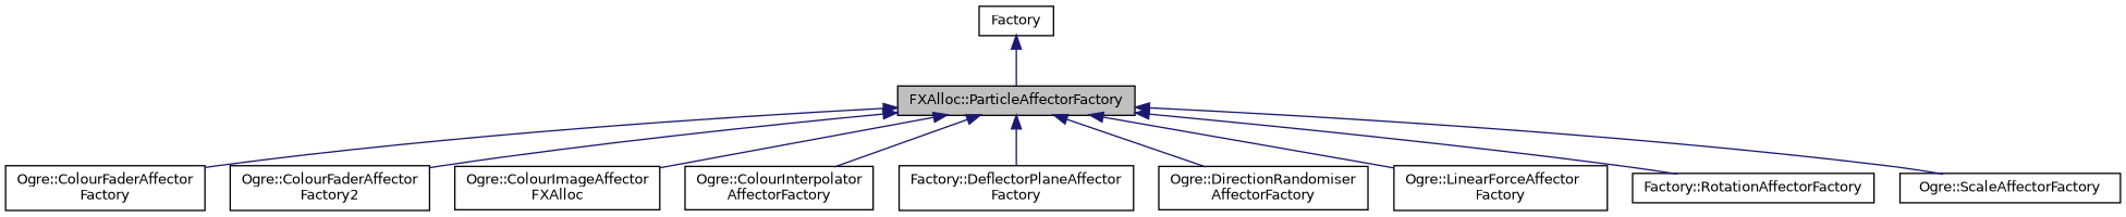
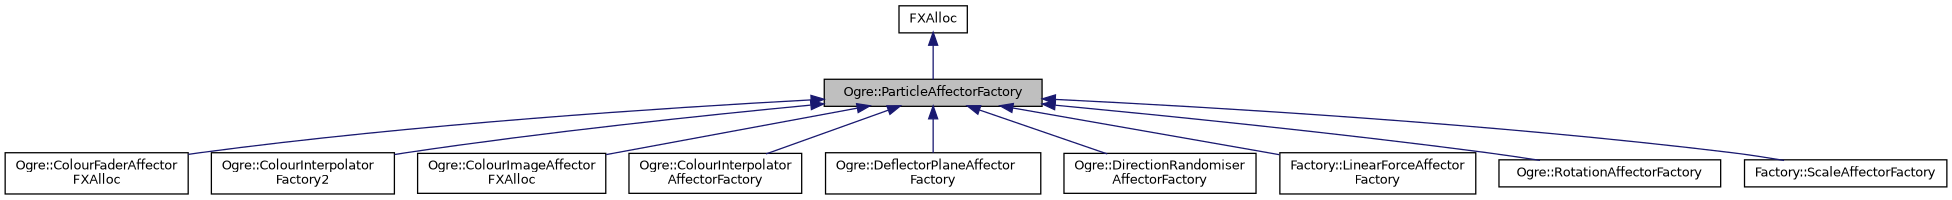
  digraph {
    rankdir=TB
    node [color=black fontname=Helvetica fontsize=10 shape=record]
    edge [color=midnightblue dir=back fontname=Helvetica fontsize=10 labelfontname=Helvetica labelfontsize=10 style=solid]
-   n1 [fillcolor=grey75 fontcolor=black height=0.2 label="FXAlloc::ParticleAffectorFactory" style=filled width=0.4]
-   n2 [height=0.2 label="Ogre::ColourFaderAffector\lFactory" width=0.4]
-   n3 [height=0.2 label="Ogre::ColourFaderAffector\lFactory2" width=0.4]
+   n1 [fillcolor=grey75 fontcolor=black height=0.2 label="Ogre::ParticleAffectorFactory" style=filled width=0.4]
+   n2 [height=0.2 label="Ogre::ColourFaderAffector\lFXAlloc" width=0.4]
+   n3 [height=0.2 label="Ogre::ColourInterpolator\lFactory2" width=0.4]
    n4 [height=0.2 label="Ogre::ColourImageAffector\lFXAlloc" width=0.4]
    n5 [height=0.2 label="Ogre::ColourInterpolator\lAffectorFactory" width=0.4]
-   n6 [height=0.2 label="Factory::DeflectorPlaneAffector\lFactory" width=0.4]
+   n6 [height=0.2 label="Ogre::DeflectorPlaneAffector\lFactory" width=0.4]
    n7 [height=0.2 label="Ogre::DirectionRandomiser\lAffectorFactory" width=0.4]
-   n8 [height=0.2 label="Ogre::LinearForceAffector\lFactory" width=0.4]
-   n9 [height=0.2 label="Factory::RotationAffectorFactory" width=0.4]
-   n10 [height=0.2 label="Ogre::ScaleAffectorFactory" width=0.4]
-   n11 [height=0.2 label=Factory width=0.4]
+   n8 [height=0.2 label="Factory::LinearForceAffector\lFactory" width=0.4]
+   n9 [height=0.2 label="Ogre::RotationAffectorFactory" width=0.4]
+   n10 [height=0.2 label="Factory::ScaleAffectorFactory" width=0.4]
+   n11 [height=0.2 label=FXAlloc width=0.4]
    n1 -> n2
    n1 -> n3
    n1 -> n4
    n1 -> n5
    n1 -> n6
    n1 -> n7
    n1 -> n8
    n1 -> n9
    n1 -> n10
    n11 -> n1
  }
